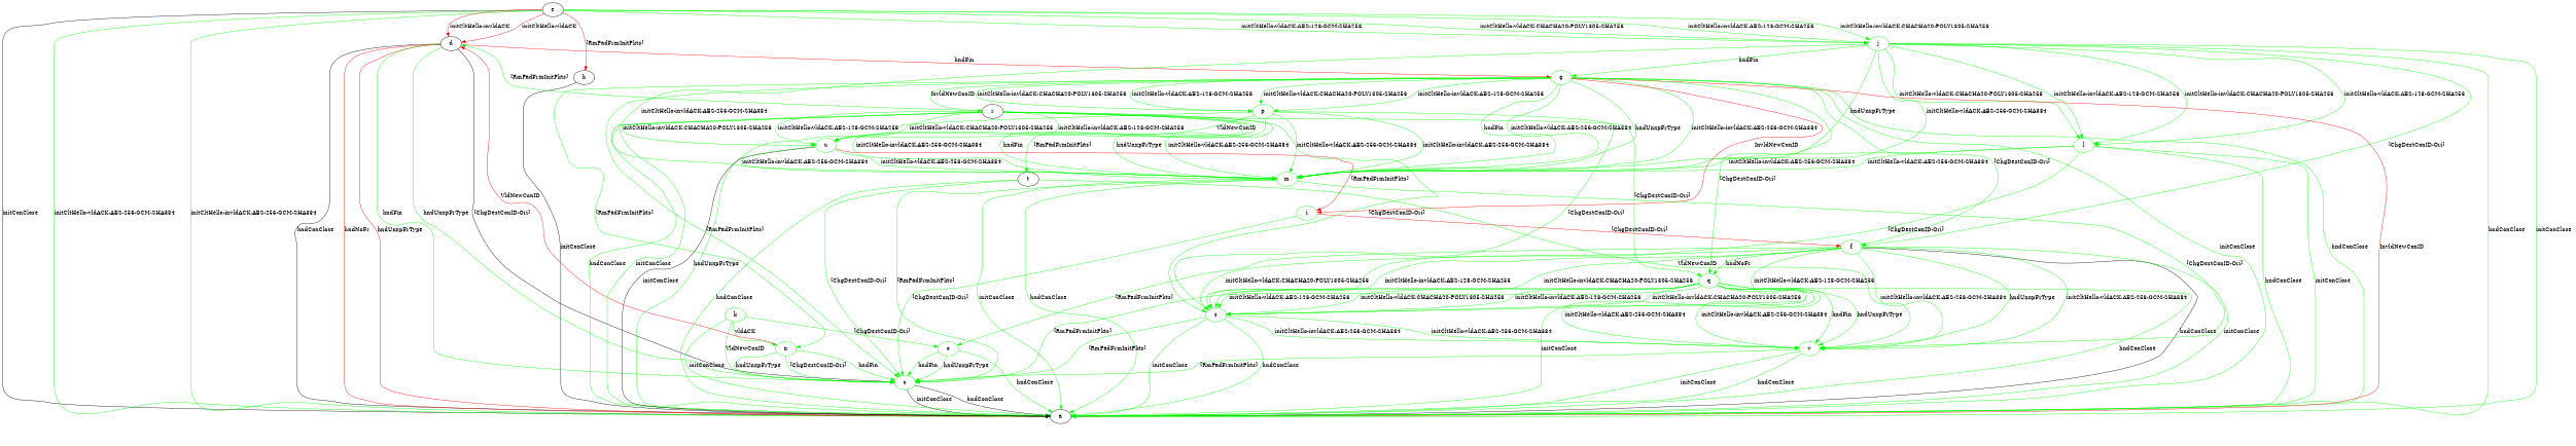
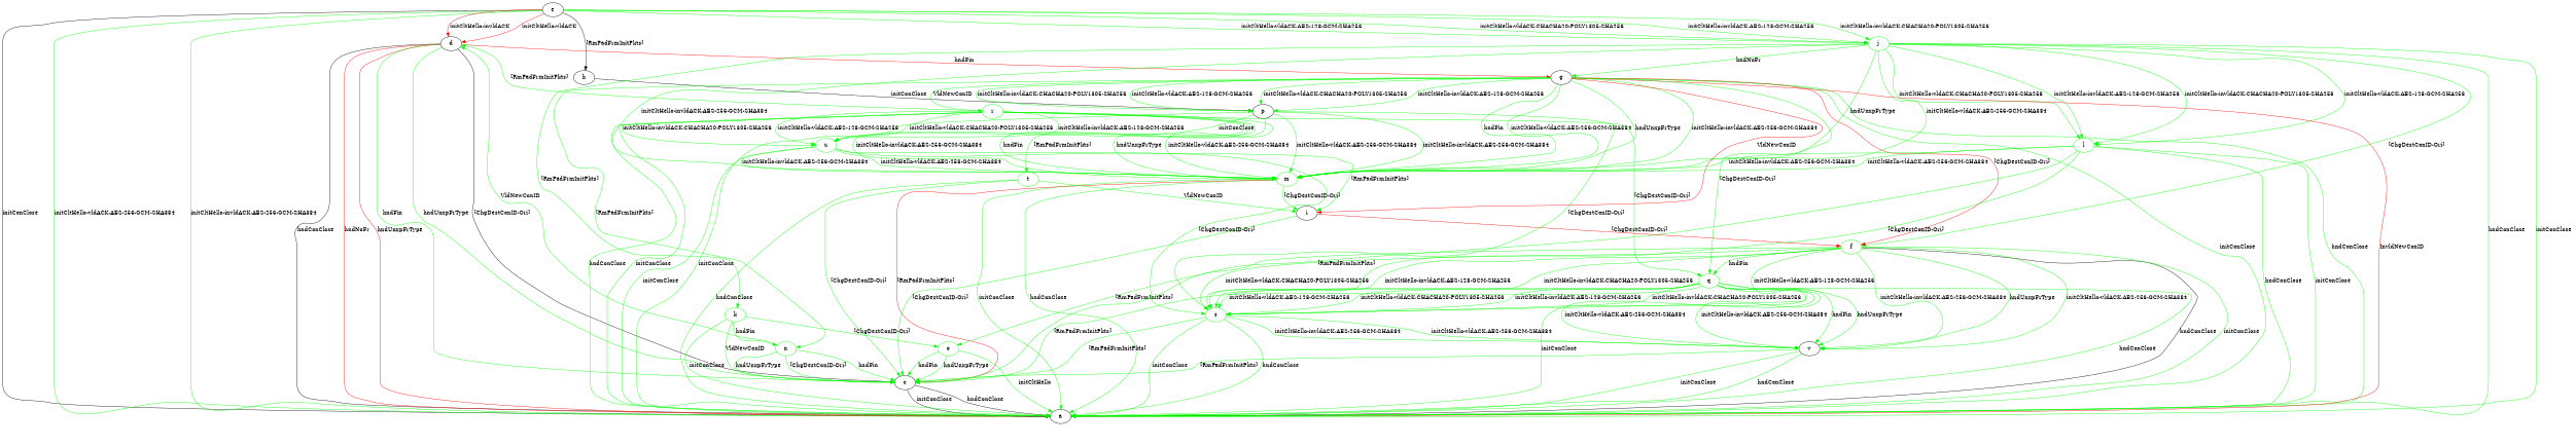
  digraph {
    node [color=green]
    edge [color=green]
    e [color=""]
    a [color=""]
    d [color=""]
    h [color=""]
    j
-   c
-   g
+   c [color=""]
+   g [color=""]
    f
    m
    k
    l
    q
-   i
+   i [color=""]
    n
-   p
-   r [color=black]
+   p [color=black]
+   r
    o
    s
-   v
-   t [color=black]
+   v [color=black]
+   t
    u
    e -> a [label="initConClose " color=""]
    e -> a [label="initCltHello-vldACK:AES-256-GCM-SHA384 "]
    e -> a [label="initCltHello-invldACK:AES-256-GCM-SHA384 "]
    e -> d [color=red label="initCltHello-vldACK "]
    e -> d [color=red label="initCltHello-invldACK "]
-   e -> h [label="[RmPadFrmInitPkts] " color=red]
+   e -> h [label="[RmPadFrmInitPkts] " color=""]
    e -> j [label="initCltHello-vldACK:AES-128-GCM-SHA256 "]
    e -> j [label="initCltHello-vldACK:CHACHA20-POLY1305-SHA256 "]
    e -> j [label="initCltHello-invldACK:AES-128-GCM-SHA256 "]
    e -> j [label="initCltHello-invldACK:CHACHA20-POLY1305-SHA256 "]
    d -> a [label="hndConClose " color=""]
    d -> a [color=red label="hndNoFr "]
    d -> a [color=red label="hndUnxpFrType "]
    d -> c [label="[ChgDestConID-Ori] " color=""]
    d -> c [label="hndFin "]
    d -> c [label="hndUnxpFrType "]
    d -> g [color=red label="hndFin "]
-   h -> a [label="initConClose " color=""]
+   h -> p [label="initConClose " color=""]
    j -> a [label="initConClose "]
    j -> a [label="hndConClose "]
-   j -> g [label="hndFin "]
+   j -> g [label="hndNoFr "]
    j -> f [label="[ChgDestConID-Ori] "]
    j -> m [label="initCltHello-vldACK:AES-256-GCM-SHA384 "]
    j -> m [label="initCltHello-invldACK:AES-256-GCM-SHA384 "]
    j -> m [label="hndUnxpFrType "]
+   j -> k [label="[RmPadFrmInitPkts] "]
    j -> l [label="initCltHello-vldACK:AES-128-GCM-SHA256 "]
    j -> l [label="initCltHello-vldACK:CHACHA20-POLY1305-SHA256 "]
    j -> l [label="initCltHello-invldACK:AES-128-GCM-SHA256 "]
    j -> l [label="initCltHello-invldACK:CHACHA20-POLY1305-SHA256 "]
    c -> a [label="initConClose " color=""]
    c -> a [label="hndConClose " color=""]
    g -> a [label="initConClose "]
    g -> a [label="hndConClose "]
    g -> a [color=red label="InvldNewConID "]
-   g -> f [label="[ChgDestConID-Ori] "]
+   g -> f [color=red label="[ChgDestConID-Ori] "]
    g -> m [label="initCltHello-vldACK:AES-256-GCM-SHA384 "]
    g -> m [label="initCltHello-invldACK:AES-256-GCM-SHA384 "]
    g -> m [label="hndFin "]
    g -> m [label="hndUnxpFrType "]
    g -> q [label="[ChgDestConID-Ori] "]
-   g -> i [color=red label="InvldNewConID "]
+   g -> i [color=red label="VldNewConID "]
    g -> n [label="[RmPadFrmInitPkts] "]
    g -> p [label="initCltHello-vldACK:AES-128-GCM-SHA256 "]
    g -> p [label="initCltHello-vldACK:CHACHA20-POLY1305-SHA256 "]
    g -> p [label="initCltHello-invldACK:AES-128-GCM-SHA256 "]
    g -> p [label="initCltHello-invldACK:CHACHA20-POLY1305-SHA256 "]
-   g -> r [label="InvldNewConID "]
+   g -> r [label="VldNewConID "]
    f -> a [label="hndConClose " color=""]
    f -> a [label="initConClose "]
-   f -> q [label="hndNoFr "]
+   f -> q [label="hndFin "]
    f -> o [label="[RmPadFrmInitPkts] "]
    f -> s [label="initCltHello-vldACK:AES-128-GCM-SHA256 "]
    f -> s [label="initCltHello-vldACK:CHACHA20-POLY1305-SHA256 "]
    f -> s [label="initCltHello-invldACK:AES-128-GCM-SHA256 "]
    f -> s [label="initCltHello-invldACK:CHACHA20-POLY1305-SHA256 "]
    f -> v [label="initCltHello-vldACK:AES-256-GCM-SHA384 "]
    f -> v [label="initCltHello-invldACK:AES-256-GCM-SHA384 "]
    f -> v [label="hndUnxpFrType "]
    m -> a [label="initConClose "]
    m -> a [label="hndConClose "]
-   m -> c [label="[RmPadFrmInitPkts] "]
-   m -> v [label="[ChgDestConID-Ori] "]
+   m -> c [color=red label="[RmPadFrmInitPkts] "]
+   m -> i [label="[ChgDestConID-Ori] "]
    k -> a [label="initConClose "]
    k -> c [label="VldNewConID "]
-   k -> n [label="vldACK "]
+   k -> n [label="hndFin "]
    k -> o [label="[ChgDestConID-Ori] "]
    l -> a [label="initConClose "]
    l -> a [label="hndConClose "]
-   g -> c [label="[RmPadFrmInitPkts] "]
+   l -> c [label="[RmPadFrmInitPkts] "]
    l -> m [label="initCltHello-vldACK:AES-256-GCM-SHA384 "]
    l -> m [label="initCltHello-invldACK:AES-256-GCM-SHA384 "]
    l -> s [label="[ChgDestConID-Ori] "]
    q -> a [label="initConClose "]
    q -> a [label="hndConClose "]
    q -> c [label="[RmPadFrmInitPkts] "]
    q -> s [label="initCltHello-vldACK:AES-128-GCM-SHA256 "]
    q -> s [label="initCltHello-vldACK:CHACHA20-POLY1305-SHA256 "]
    q -> s [label="initCltHello-invldACK:AES-128-GCM-SHA256 "]
    q -> s [label="initCltHello-invldACK:CHACHA20-POLY1305-SHA256 "]
    q -> v [label="initCltHello-vldACK:AES-256-GCM-SHA384 "]
    q -> v [label="initCltHello-invldACK:AES-256-GCM-SHA384 "]
    q -> v [label="hndFin "]
    q -> v [label="hndUnxpFrType "]
    i -> c [label="[ChgDestConID-Ori] "]
    i -> f [color=red label="[ChgDestConID-Ori] "]
-   n -> d [color=red label="VldNewConID "]
+   n -> d [label="VldNewConID "]
    n -> c [label="hndFin "]
    n -> c [label="hndUnxpFrType "]
    n -> c [label="[ChgDestConID-Ori] "]
-   p -> a [label="hndUnxpFrType "]
+   p -> a [label="initConClose "]
    p -> m [label="initCltHello-vldACK:AES-256-GCM-SHA384 "]
    p -> m [label="initCltHello-invldACK:AES-256-GCM-SHA384 "]
    p -> s [label="[ChgDestConID-Ori] "]
    p -> t [label="[RmPadFrmInitPkts] "]
-   p -> u [label="VldNewConID "]
+   p -> u [label="initConClose "]
    r -> a [label="initConClose "]
    r -> a [label="hndConClose "]
    r -> d [label="[RmPadFrmInitPkts] "]
    r -> m [label="initCltHello-vldACK:AES-256-GCM-SHA384 "]
    r -> m [label="initCltHello-invldACK:AES-256-GCM-SHA384 "]
    r -> m [label="hndFin "]
    r -> m [label="hndUnxpFrType "]
    r -> q [label="[ChgDestConID-Ori] "]
    r -> u [label="initCltHello-vldACK:AES-128-GCM-SHA256 "]
    r -> u [label="initCltHello-vldACK:CHACHA20-POLY1305-SHA256 "]
    r -> u [label="initCltHello-invldACK:AES-128-GCM-SHA256 "]
    r -> u [label="initCltHello-invldACK:CHACHA20-POLY1305-SHA256 "]
-   o -> a [label="hndConClose "]
+   o -> a [label="initCltHello "]
    o -> c [label="hndFin "]
    o -> c [label="hndUnxpFrType "]
    s -> a [label="initConClose "]
    s -> a [label="hndConClose "]
    s -> c [label="[RmPadFrmInitPkts] "]
    s -> v [label="initCltHello-vldACK:AES-256-GCM-SHA384 "]
    s -> v [label="initCltHello-invldACK:AES-256-GCM-SHA384 "]
    v -> a [label="initConClose "]
    v -> a [label="hndConClose "]
    v -> c [label="[RmPadFrmInitPkts] "]
    t -> a [label="hndConClose "]
    t -> c [label="[ChgDestConID-Ori] "]
-   t -> v [label="VldNewConID "]
-   u -> a [color=black label="initConClose "]
+   t -> i [label="VldNewConID "]
+   u -> a [label="initConClose "]
    u -> m [label="initCltHello-vldACK:AES-256-GCM-SHA384 "]
    u -> m [label="initCltHello-invldACK:AES-256-GCM-SHA384 "]
-   u -> i [color=red label="[RmPadFrmInitPkts] "]
-   r -> s [label="[ChgDestConID-Ori] "]
+   u -> i [label="[RmPadFrmInitPkts] "]
+   u -> s [label="[ChgDestConID-Ori] "]
  }
